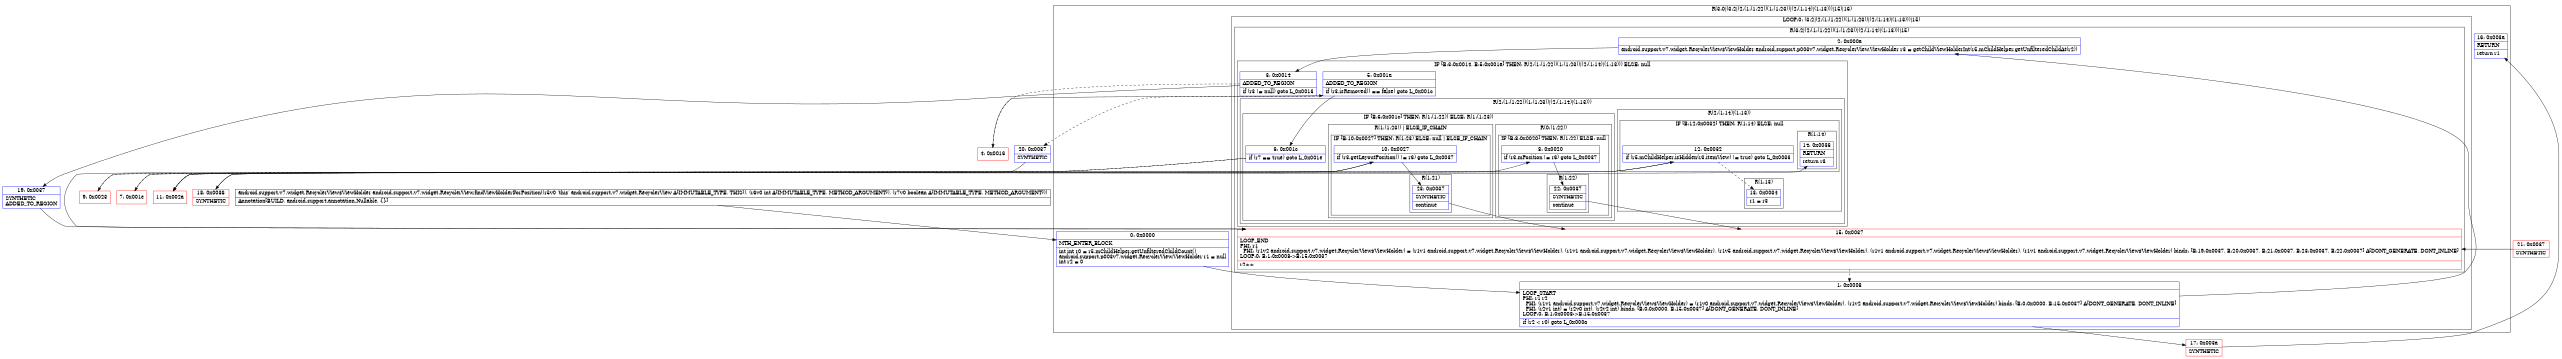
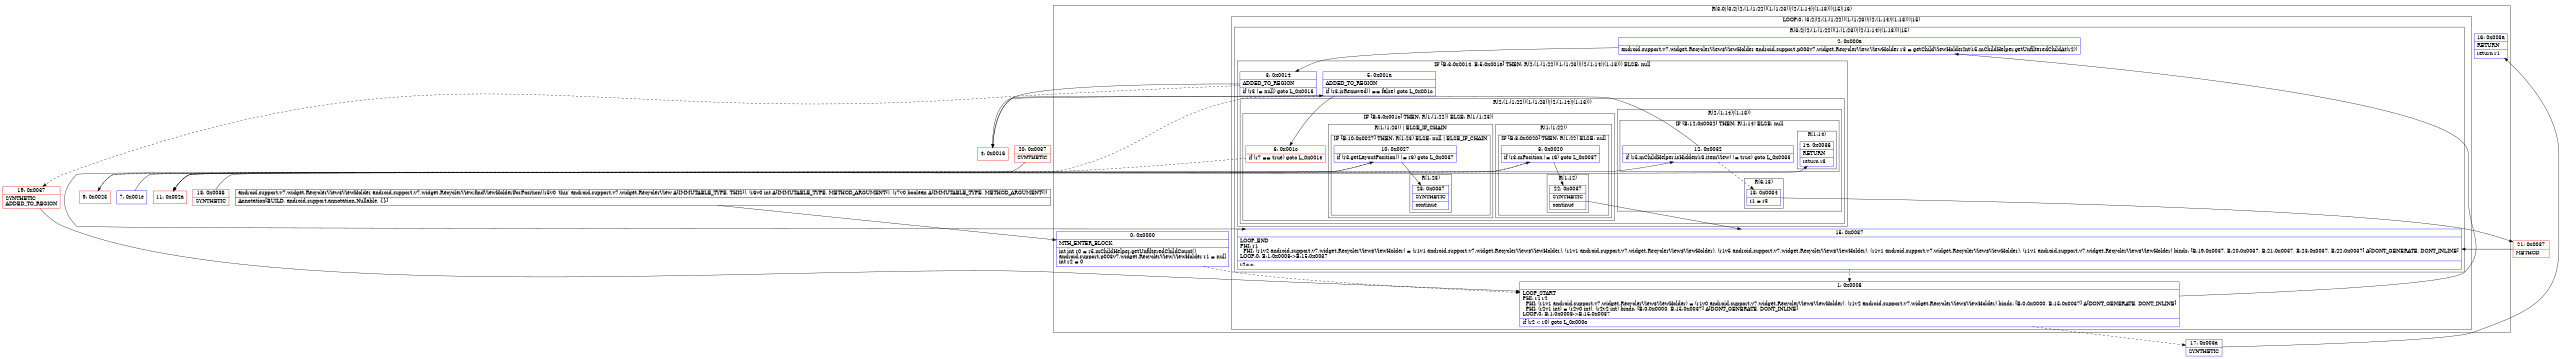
  digraph {
    node [color=blue shape=record]
    n1 [label="{22\:\ 0x0037|SYNTHETIC\l|continue\l}"]
    n2 [label="{8\:\ 0x0020|if (r3.mPosition != r6) goto L_0x0037\l}"]
    n3 [label="{23\:\ 0x0037|SYNTHETIC\l|continue\l}"]
    n4 [label="{10\:\ 0x0027|if (r3.getLayoutPosition() != r6) goto L_0x0037\l}"]
-   n5 [label="{6\:\ 0x001c|if (r7 == true) goto L_0x001e\l}"]
+   n5 [color=red label="{6\:\ 0x001c|if (r7 == true) goto L_0x001e\l}"]
    n6 [label="{14\:\ 0x0036|RETURN\l|return r3\l}"]
    n7 [label="{12\:\ 0x0032|if (r5.mChildHelper.isHidden(r3.itemView) != true) goto L_0x0036\l}"]
    n8 [label="{13\:\ 0x0034|r1 = r3\l}"]
    n9 [label="{3\:\ 0x0014|ADDED_TO_REGION\l|if (r3 != null) goto L_0x0016\l}"]
    n10 [label="{5\:\ 0x001a|ADDED_TO_REGION\l|if (r3.isRemoved() == false) goto L_0x001c\l}"]
    n11 [label="{2\:\ 0x000a|android.support.v7.widget.RecyclerView$ViewHolder android.support.p003v7.widget.RecyclerView.ViewHolder r3 = getChildViewHolderInt(r5.mChildHelper.getUnfilteredChildAt(r2))\l}"]
-   n12 [color=red label="{15\:\ 0x0037|LOOP_END\lPHI: r1 \l  PHI: (r1v2 android.support.v7.widget.RecyclerView$ViewHolder) = (r1v1 android.support.v7.widget.RecyclerView$ViewHolder), (r1v1 android.support.v7.widget.RecyclerView$ViewHolder), (r1v5 android.support.v7.widget.RecyclerView$ViewHolder), (r1v1 android.support.v7.widget.RecyclerView$ViewHolder), (r1v1 android.support.v7.widget.RecyclerView$ViewHolder) binds: [B:19:0x0037, B:20:0x0037, B:21:0x0037, B:23:0x0037, B:22:0x0037] A[DONT_GENERATE, DONT_INLINE]\lLOOP:0: B:1:0x0008\-\>B:15:0x0037\l|r2++\l}"]
+   n12 [label="{15\:\ 0x0037|LOOP_END\lPHI: r1 \l  PHI: (r1v2 android.support.v7.widget.RecyclerView$ViewHolder) = (r1v1 android.support.v7.widget.RecyclerView$ViewHolder), (r1v1 android.support.v7.widget.RecyclerView$ViewHolder), (r1v5 android.support.v7.widget.RecyclerView$ViewHolder), (r1v1 android.support.v7.widget.RecyclerView$ViewHolder), (r1v1 android.support.v7.widget.RecyclerView$ViewHolder) binds: [B:19:0x0037, B:20:0x0037, B:21:0x0037, B:23:0x0037, B:22:0x0037] A[DONT_GENERATE, DONT_INLINE]\lLOOP:0: B:1:0x0008\-\>B:15:0x0037\l|r2++\l}"]
    n13 [label="{1\:\ 0x0008|LOOP_START\lPHI: r1 r2 \l  PHI: (r1v1 android.support.v7.widget.RecyclerView$ViewHolder) = (r1v0 android.support.v7.widget.RecyclerView$ViewHolder), (r1v2 android.support.v7.widget.RecyclerView$ViewHolder) binds: [B:0:0x0000, B:15:0x0037] A[DONT_GENERATE, DONT_INLINE]\l  PHI: (r2v1 int) = (r2v0 int), (r2v2 int) binds: [B:0:0x0000, B:15:0x0037] A[DONT_GENERATE, DONT_INLINE]\lLOOP:0: B:1:0x0008\-\>B:15:0x0037\l|if (r2 \< r0) goto L_0x000a\l}"]
    n14 [label="{0\:\ 0x0000|MTH_ENTER_BLOCK\l|int int r0 = r5.mChildHelper.getUnfilteredChildCount()\landroid.support.p003v7.widget.RecyclerView.ViewHolder r1 = null\lint r2 = 0\l}"]
    n15 [label="{16\:\ 0x003a|RETURN\l|return r1\l}"]
    n16 [color=red label="{11\:\ 0x002a}"]
-   n17 [color=red label="{7\:\ 0x001e}"]
+   n17 [label="{7\:\ 0x001e}"]
    n18 [color=red label="{9\:\ 0x0023}"]
    n19 [color=red label="{18\:\ 0x0036|SYNTHETIC\l}"]
-   n20 [color=red label="{21\:\ 0x0037|SYNTHETIC\l}"]
+   n20 [color=red label="{21\:\ 0x0037|METHOD\l}"]
    n21 [color=red label="{4\:\ 0x0016}"]
-   n22 [label="{19\:\ 0x0037|SYNTHETIC\lADDED_TO_REGION\l}"]
-   n23 [label="{20\:\ 0x0037|SYNTHETIC\l}"]
-   n24 [color=red label="{17\:\ 0x003a|SYNTHETIC\l}"]
+   n22 [color=red label="{19\:\ 0x0037|SYNTHETIC\lADDED_TO_REGION\l}"]
+   n23 [color=red label="{20\:\ 0x0037|SYNTHETIC\l}"]
+   n24 [label="{17\:\ 0x003a|SYNTHETIC\l}"]
    n25 [label="{android.support.v7.widget.RecyclerView$ViewHolder android.support.v7.widget.RecyclerView.findViewHolderForPosition((r5v0 'this' android.support.v7.widget.RecyclerView A[IMMUTABLE_TYPE, THIS]), (r6v0 int A[IMMUTABLE_TYPE, METHOD_ARGUMENT]), (r7v0 boolean A[IMMUTABLE_TYPE, METHOD_ARGUMENT]))  | Annotation[BUILD, android.support.annotation.Nullable, \{\}]\l}" color=""]
    subgraph cluster_1 {
      label="R(3:0|(3:2|(2:(1:(1:22))(1:(1:23))|(2:(1:14)|(1:13)))|15)|16)"
      n14
      n15
      subgraph cluster_2 {
        label="LOOP:0: (3:2|(2:(1:(1:22))(1:(1:23))|(2:(1:14)|(1:13)))|15)"
        n13
        subgraph cluster_3 {
          label="R(3:2|(2:(1:(1:22))(1:(1:23))|(2:(1:14)|(1:13)))|15)"
          n11
          n12
          subgraph cluster_4 {
            label="IF [B:3:0x0014, B:5:0x001a] THEN: R(2:(1:(1:22))(1:(1:23))|(2:(1:14)|(1:13))) ELSE: null"
            n9
            n10
            subgraph cluster_5 {
              label="R(2:(1:(1:22))(1:(1:23))|(2:(1:14)|(1:13)))"
              subgraph cluster_6 {
                label="IF [B:6:0x001c] THEN: R(1:(1:22)) ELSE: R(1:(1:23))"
                n5
                subgraph cluster_7 {
-                 label="R(0:(1:22))"
+                 label="R(1:(1:22))"
                  subgraph cluster_8 {
                    label="IF [B:8:0x0020] THEN: R(1:22) ELSE: null"
                    n2
                    subgraph cluster_9 {
-                     label="R(1:22)"
+                     label="R(1:12)"
                      n1
                    }
                  }
                }
                subgraph cluster_10 {
                  label="R(1:(1:23)) | ELSE_IF_CHAIN\l"
                  subgraph cluster_11 {
                    label="IF [B:10:0x0027] THEN: R(1:23) ELSE: null | ELSE_IF_CHAIN\l"
                    n4
                    subgraph cluster_12 {
-                     label="R(1:21)"
+                     label="R(1:23)"
                      n3
                    }
                  }
                }
              }
              subgraph cluster_13 {
                label="R(2:(1:14)|(1:13))"
                subgraph cluster_14 {
                  label="IF [B:12:0x0032] THEN: R(1:14) ELSE: null"
                  n7
                  subgraph cluster_15 {
                    label="R(1:14)"
                    n6
                  }
                }
                subgraph cluster_16 {
-                 label="R(1:13)"
+                 label="R(6:13)"
                  n8
                }
              }
            }
          }
        }
      }
    }
    n1 -> n12
    n2 -> n1
    n2 -> n16 [style=dashed]
-   n3 -> n12
    n4 -> n3
-   n4 -> n16 [style=solid]
-   n5 -> n17
+   n4 -> n16 [style=dashed]
    n5 -> n18 [style=dashed]
    n7 -> n8 [style=dashed]
-   n7 -> n19
-   n9 -> n21 [style=dashed]
-   n9 -> n22 [style=solid]
+   n7 -> n21
+   n8 -> n20
+   n9 -> n21
+   n9 -> n22 [style=dashed]
    n10 -> n5
-   n10 -> n23 [style=dashed]
+   n10 -> n16 [style=dashed]
    n11 -> n9
    n12 -> n13 [style=dashed]
    n13 -> n11
-   n13 -> n24 [style=solid]
-   n14 -> n13
+   n13 -> n24 [style=dashed]
+   n14 -> n13 [style=dashed]
    n16 -> n7
-   n17 -> n2 [style=dashed]
+   n17 -> n2
    n18 -> n4
    n19 -> n6
    n20 -> n12
    n21 -> n10
-   n22 -> n12
+   n22 -> n13
    n23 -> n12
    n24 -> n15
    n25 -> n14
  }
